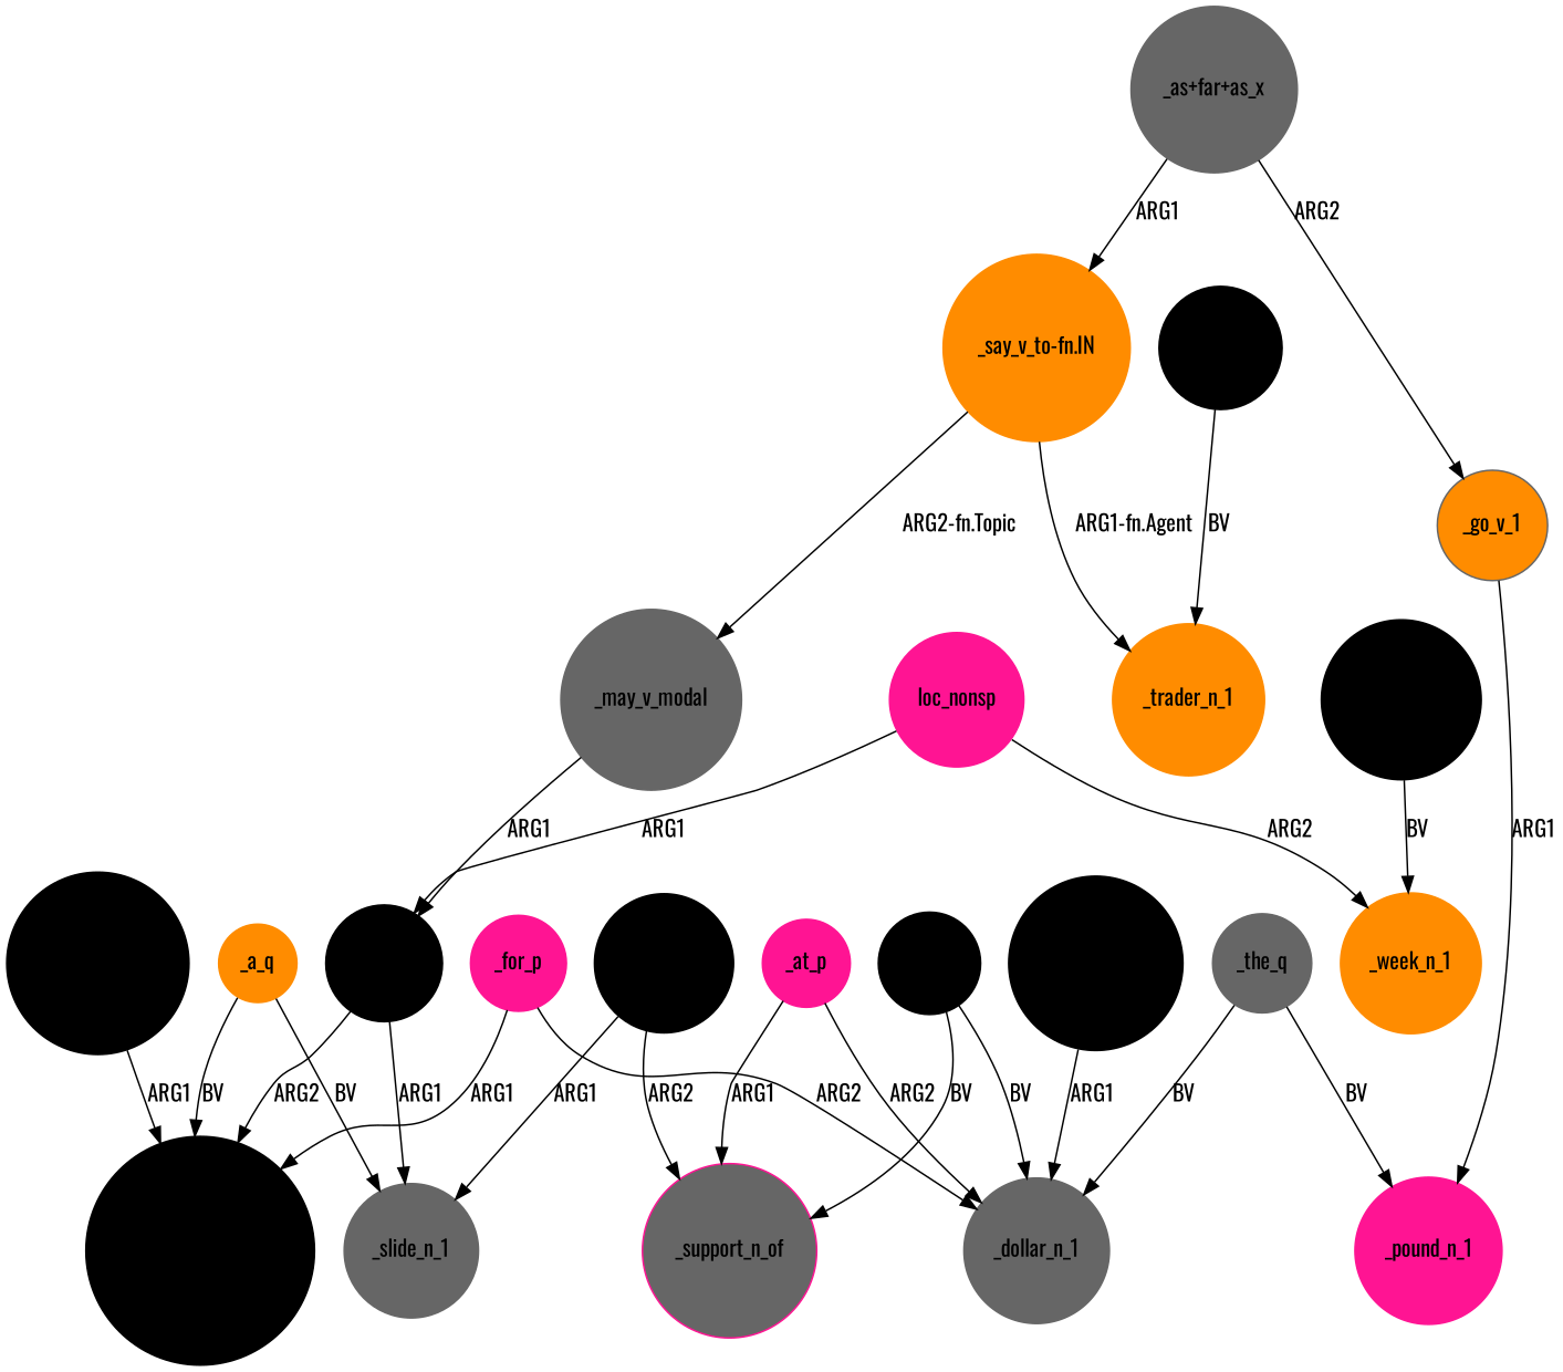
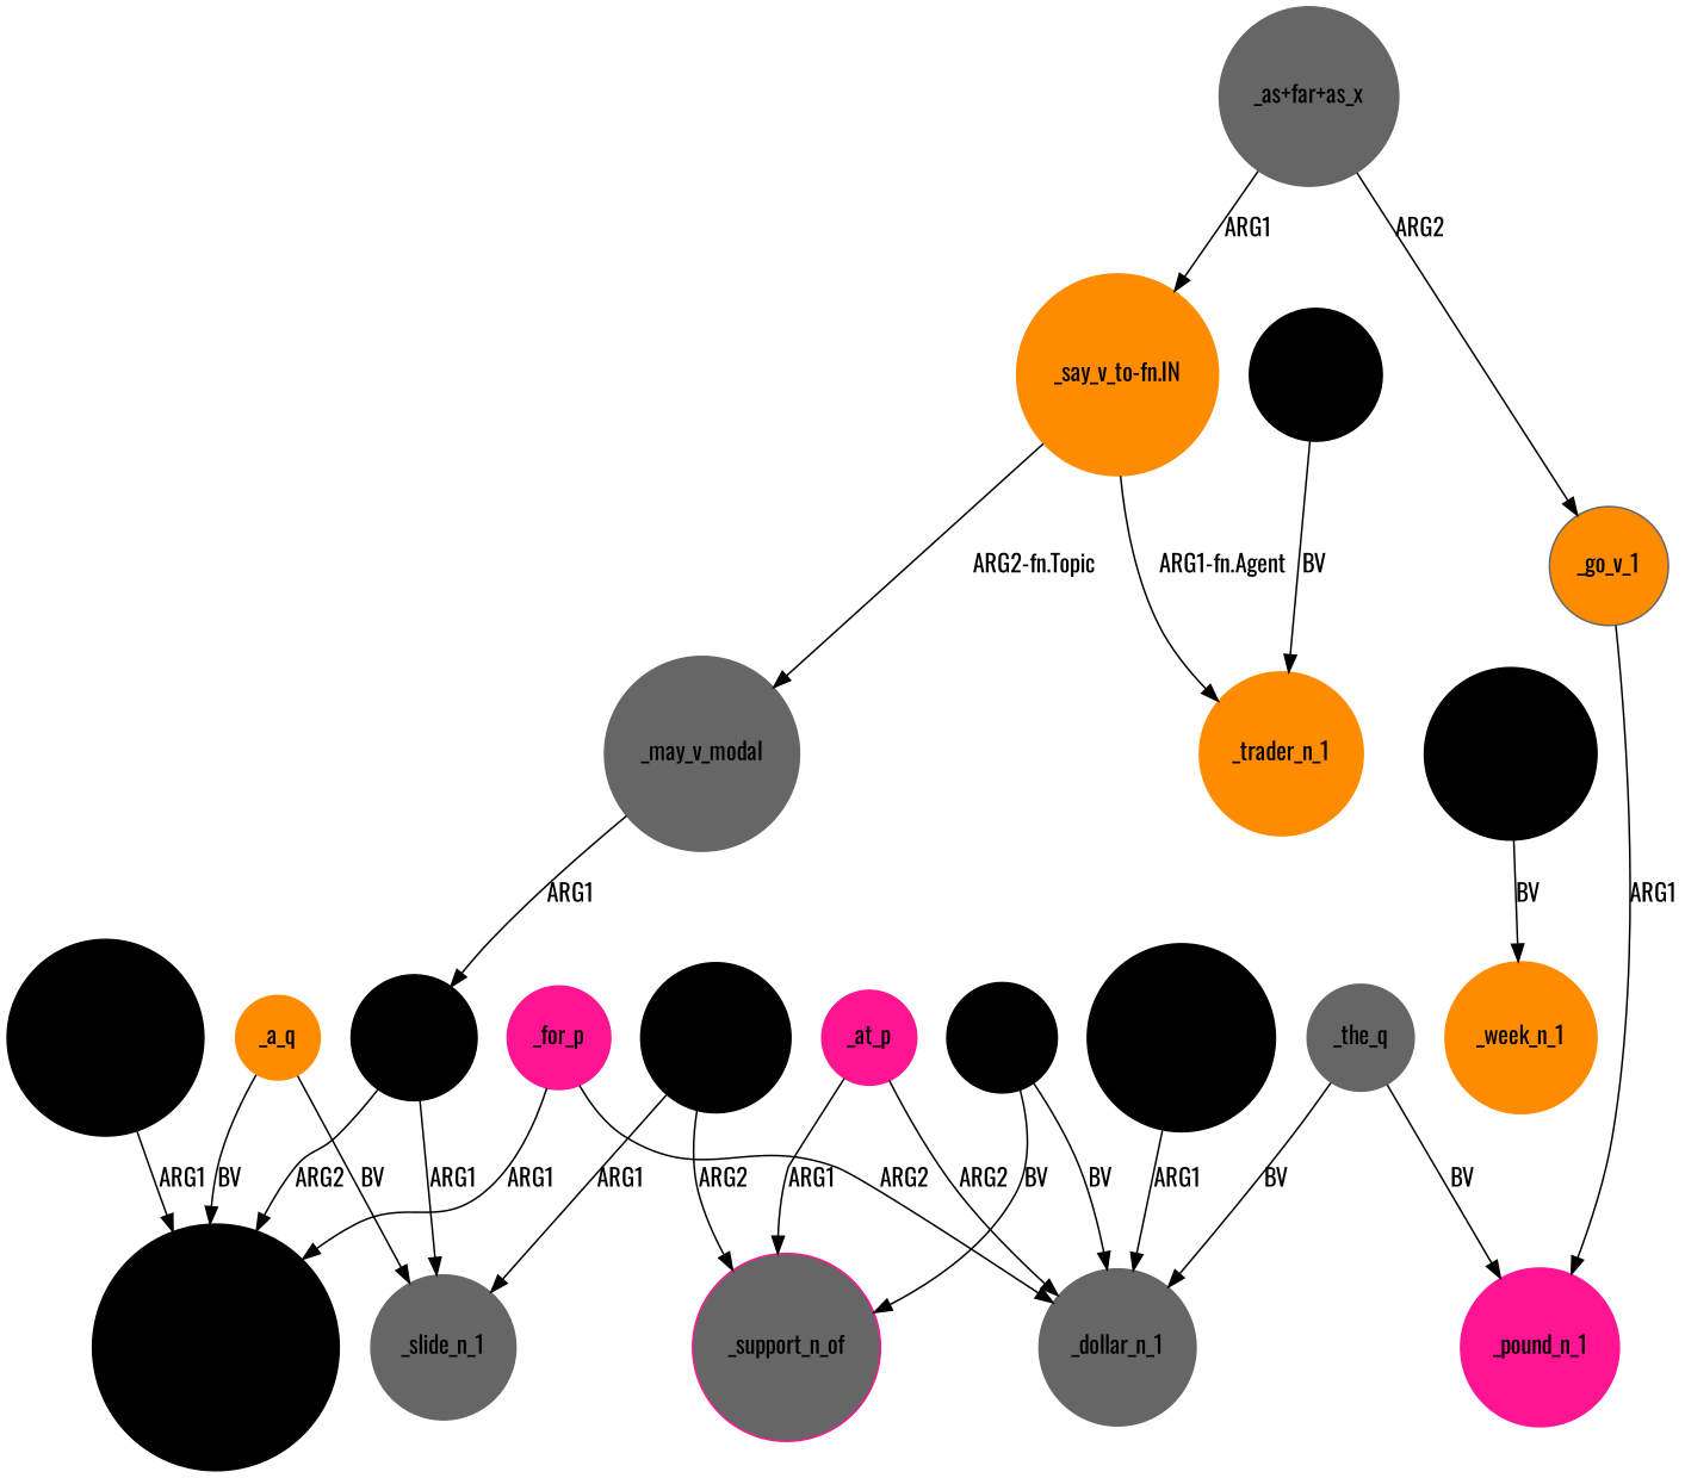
  digraph {
    fontname=Oswald
    node [color=black fontname=Oswald shape=circle style=filled]
    edge [fontname=Oswald]
    _a_q [color=darkorange]
    _development_n_of
    _slide_n_1 [color=gray40]
    _at_p [color=deeppink]
    _dollar_n_1 [color=gray40]
    _support_n_of [color=deeppink fillcolor=gray40]
    _for_p [color=deeppink]
    _go_v_1 [color=gray40 fillcolor=darkorange]
    _pound_n_1 [color=deeppink]
    _the_q [color=gray40]
    _favorable_a_1
    "_as+far+as_x" [color=gray40]
    "_say_v_to-fn.IN" [color=darkorange]
    _trader_n_1 [color=darkorange]
    _may_v_modal [color=gray40]
    _be_v_id
    _some_q
    _week_n_1 [color=darkorange]
    _this_q_dem
-   loc_nonsp [color=deeppink]
    "card(1.5500)"
    _toward_p
    udef_q
    _a_q -> _development_n_of [label=BV]
    _a_q -> _slide_n_1 [label=BV]
    _at_p -> _dollar_n_1 [label=ARG2]
    _at_p -> _support_n_of [label=ARG1]
    _for_p -> _development_n_of [label=ARG1]
    _for_p -> _dollar_n_1 [label=ARG2]
    _go_v_1 -> _pound_n_1 [label=ARG1]
    _the_q -> _dollar_n_1 [label=BV]
    _the_q -> _pound_n_1 [label=BV]
    _favorable_a_1 -> _development_n_of [label=ARG1]
    "_as+far+as_x" -> _go_v_1 [label=ARG2]
    "_as+far+as_x" -> "_say_v_to-fn.IN" [label=ARG1]
    "_say_v_to-fn.IN" -> _trader_n_1 [label="ARG1-fn.Agent"]
    "_say_v_to-fn.IN" -> _may_v_modal [label="ARG2-fn.Topic"]
    _may_v_modal -> _be_v_id [label=ARG1]
    _be_v_id -> _development_n_of [label=ARG2]
    _be_v_id -> _slide_n_1 [label=ARG1]
    _some_q -> _trader_n_1 [label=BV]
    _this_q_dem -> _week_n_1 [label=BV]
-   loc_nonsp -> _be_v_id [label=ARG1]
-   loc_nonsp -> _week_n_1 [label=ARG2]
    "card(1.5500)" -> _dollar_n_1 [label=ARG1]
    _toward_p -> _slide_n_1 [label=ARG1]
    _toward_p -> _support_n_of [label=ARG2]
    udef_q -> _dollar_n_1 [label=BV]
    udef_q -> _support_n_of [label=BV]
  }
